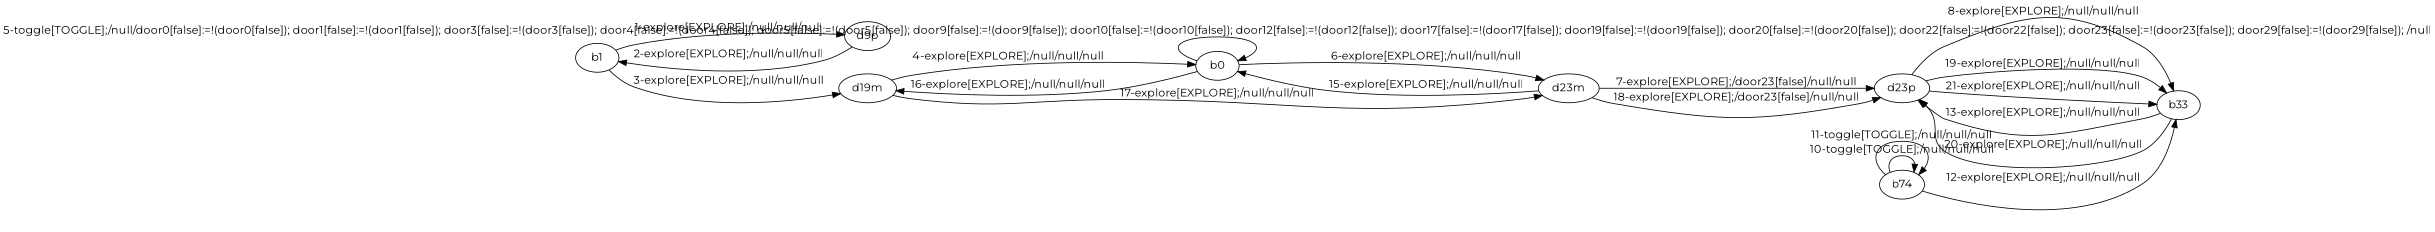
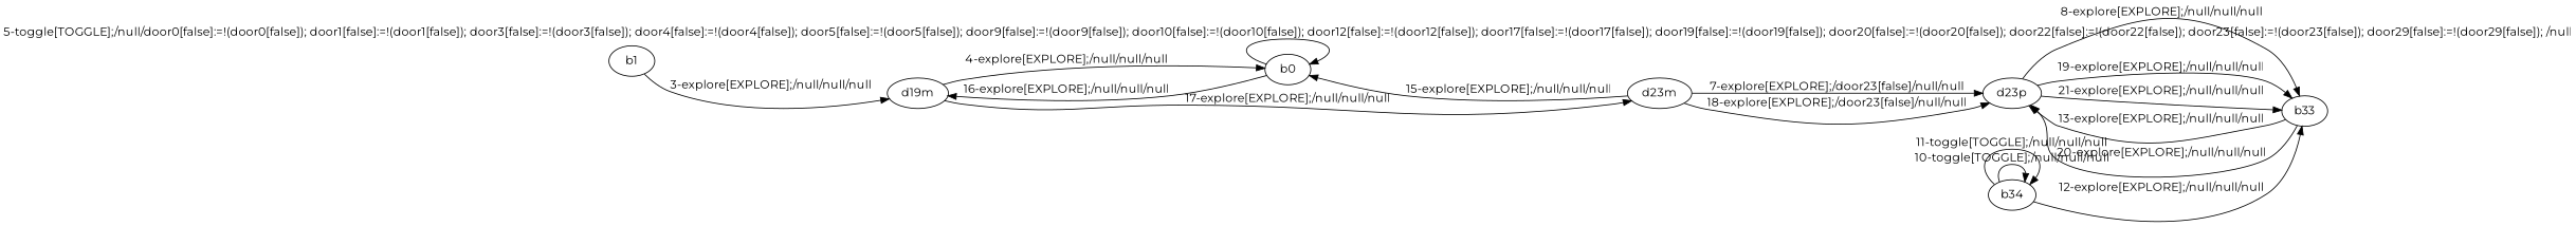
  digraph {
    fontname=Montserrat
    rankdir=LR
    node [fontname=Montserrat]
    edge [fontname=Montserrat]
    b1
-   d9p
    d19m
    b0
    d23m
    d23p
    b33
-   b34 [label=b74]
-   b1 -> d9p [label="1-explore[EXPLORE];/null/null/null"]
+   b34
    b1 -> d19m [label="3-explore[EXPLORE];/null/null/null"]
-   d9p -> b1 [label="2-explore[EXPLORE];/null/null/null"]
    d19m -> b0 [label="4-explore[EXPLORE];/null/null/null"]
    d19m -> d23m [label="17-explore[EXPLORE];/null/null/null"]
    b0 -> d19m [label="16-explore[EXPLORE];/null/null/null"]
    b0 -> b0 [label="5-toggle[TOGGLE];/null/door0[false]:=!(door0[false]); door1[false]:=!(door1[false]); door3[false]:=!(door3[false]); door4[false]:=!(door4[false]); door5[false]:=!(door5[false]); door9[false]:=!(door9[false]); door10[false]:=!(door10[false]); door12[false]:=!(door12[false]); door17[false]:=!(door17[false]); door19[false]:=!(door19[false]); door20[false]:=!(door20[false]); door22[false]:=!(door22[false]); door23[false]:=!(door23[false]); door29[false]:=!(door29[false]); /null"]
-   b0 -> d23m [label="6-explore[EXPLORE];/null/null/null"]
    d23m -> b0 [label="15-explore[EXPLORE];/null/null/null"]
    d23m -> d23p [label="7-explore[EXPLORE];/door23[false]/null/null"]
    d23m -> d23p [label="18-explore[EXPLORE];/door23[false]/null/null"]
    d23p -> b33 [label="8-explore[EXPLORE];/null/null/null"]
    d23p -> b33 [label="19-explore[EXPLORE];/null/null/null"]
    d23p -> b33 [label="21-explore[EXPLORE];/null/null/null"]
    b33 -> d23p [label="13-explore[EXPLORE];/null/null/null"]
    b33 -> d23p [label="20-explore[EXPLORE];/null/null/null"]
    b34 -> b33 [label="12-explore[EXPLORE];/null/null/null"]
    b34 -> b34 [label="10-toggle[TOGGLE];/null/null/null"]
    b34 -> b34 [label="11-toggle[TOGGLE];/null/null/null"]
  }
